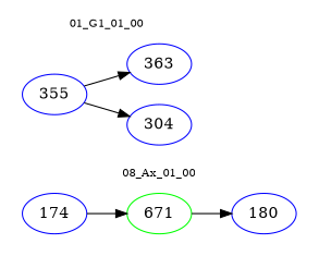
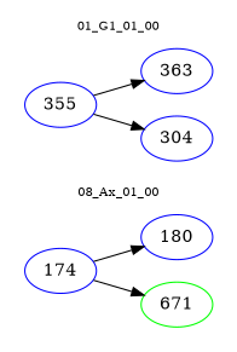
  digraph {
    rankdir=LR
    node [color=blue]
    edge [color=black]
    n1 [label=174]
    n2 [color=green label=671]
    n3 [label=180]
    n4 [label=355]
    n5 [label=304]
    n6 [label=363]
    subgraph cluster_1 {
      color=white
      fontsize=10
      label="08_Ax_01_00"
      n1
      n2
      n3
    }
    subgraph cluster_2 {
      color=white
      fontsize=10
      label="01_G1_01_00"
      n4
      n5
      n6
    }
    n1 -> n2
-   n2 -> n3
+   n1 -> n3
    n4 -> n5
    n4 -> n6
  }
